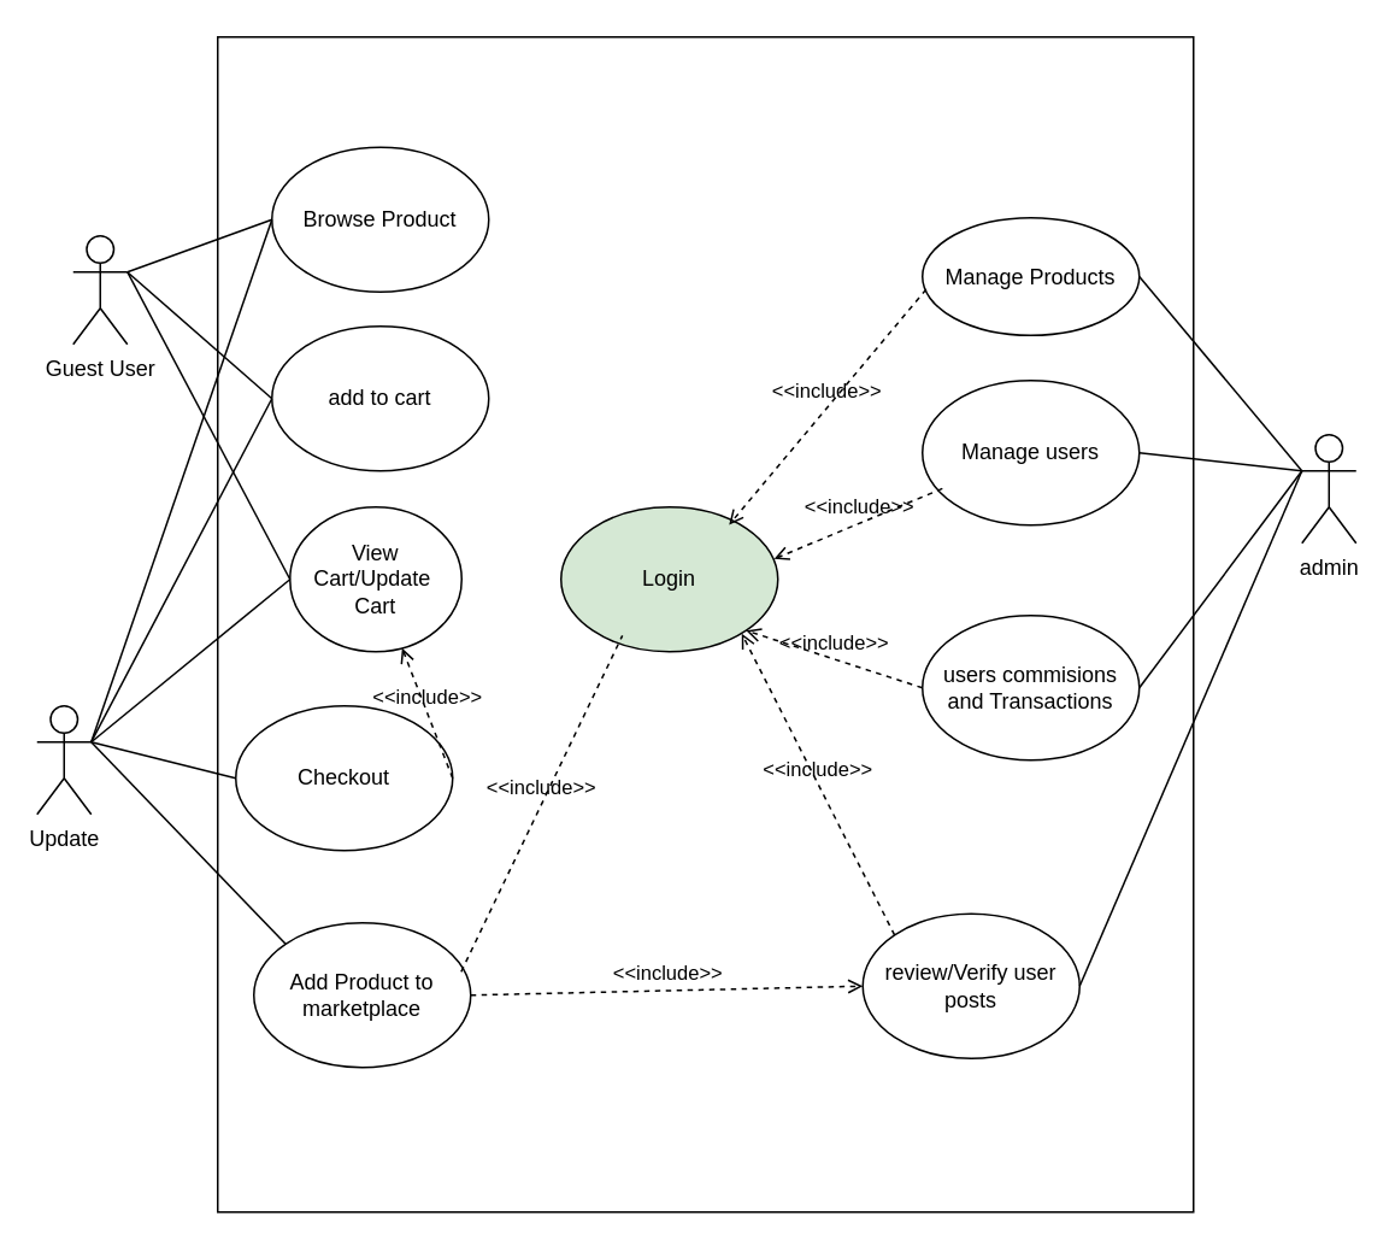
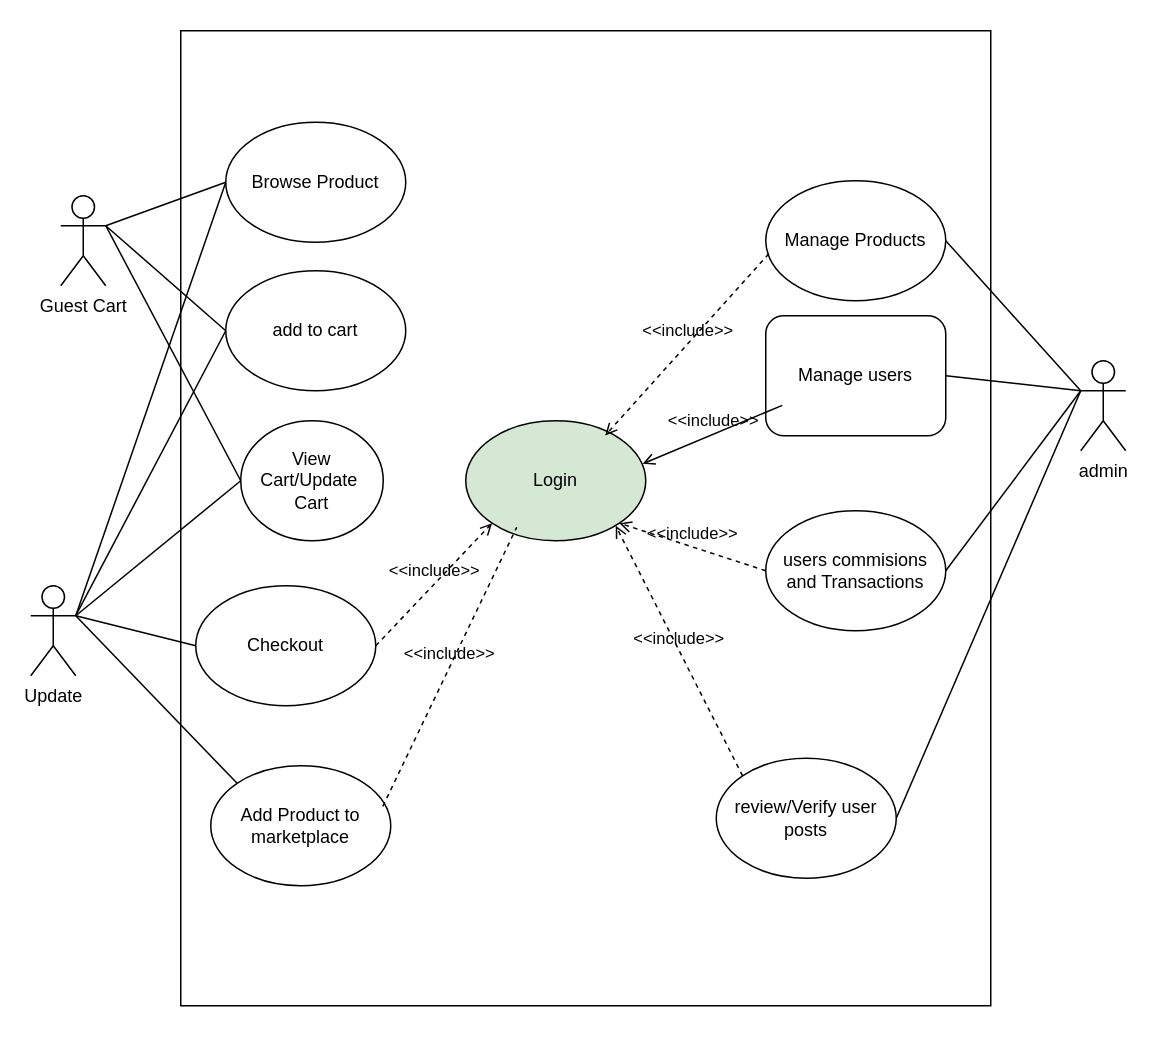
  <mxCell id="0" />
  <mxCell id="1" parent="0" />
  <mxCell id="2" value="" style="rounded=0;whiteSpace=wrap;html=1;" vertex="1" parent="1"><mxGeometry x="120" y="20" width="540" height="650" as="geometry" /></mxCell>
- <mxCell id="3" value="Guest User" style="shape=umlActor;verticalLabelPosition=bottom;verticalAlign=top;html=1;outlineConnect=0;" vertex="1" parent="1"><mxGeometry x="40" y="130" width="30" height="60" as="geometry" /></mxCell>
+ <mxCell id="3" value="Guest Cart" style="shape=umlActor;verticalLabelPosition=bottom;verticalAlign=top;html=1;outlineConnect=0;" vertex="1" parent="1"><mxGeometry x="40" y="130" width="30" height="60" as="geometry" /></mxCell>
  <mxCell id="4" value="admin" style="shape=umlActor;verticalLabelPosition=bottom;verticalAlign=top;html=1;outlineConnect=0;" vertex="1" parent="1"><mxGeometry x="720" y="240" width="30" height="60" as="geometry" /></mxCell>
  <mxCell id="5" value="Login" style="ellipse;whiteSpace=wrap;html=1;fillColor=#d5e8d4;" vertex="1" parent="1"><mxGeometry x="310" y="280" width="120" height="80" as="geometry" /></mxCell>
  <mxCell id="6" value="Add Product to marketplace" style="ellipse;whiteSpace=wrap;html=1;" vertex="1" parent="1"><mxGeometry x="140" y="510" width="120" height="80" as="geometry" /></mxCell>
  <mxCell id="7" value="add to cart" style="ellipse;whiteSpace=wrap;html=1;" vertex="1" parent="1"><mxGeometry x="150" y="180" width="120" height="80" as="geometry" /></mxCell>
  <mxCell id="8" value="users commisions&lt;div&gt;and Transactions&lt;/div&gt;" style="ellipse;whiteSpace=wrap;html=1;" vertex="1" parent="1"><mxGeometry x="510" y="340" width="120" height="80" as="geometry" /></mxCell>
  <mxCell id="9" value="View Cart/Update&amp;nbsp;&lt;div&gt;Cart&lt;/div&gt;" style="ellipse;whiteSpace=wrap;html=1;" vertex="1" parent="1"><mxGeometry x="160" y="280" width="95" height="80" as="geometry" /></mxCell>
- <mxCell id="10" value="Manage Products" style="ellipse;whiteSpace=wrap;html=1;" vertex="1" parent="1"><mxGeometry x="510" y="120" width="120" height="65" as="geometry" /></mxCell>
+ <mxCell id="10" value="Manage Products" style="ellipse;whiteSpace=wrap;html=1;" vertex="1" parent="1"><mxGeometry x="510" y="120" width="120" height="80" as="geometry" /></mxCell>
  <mxCell id="11" value="review/Verify user&lt;div&gt;posts&lt;/div&gt;" style="ellipse;whiteSpace=wrap;html=1;" vertex="1" parent="1"><mxGeometry x="477" y="505" width="120" height="80" as="geometry" /></mxCell>
  <mxCell id="12" value="Checkout" style="ellipse;whiteSpace=wrap;html=1;" vertex="1" parent="1"><mxGeometry x="130" y="390" width="120" height="80" as="geometry" /></mxCell>
  <mxCell id="13" value="Browse Product" style="ellipse;whiteSpace=wrap;html=1;" vertex="1" parent="1"><mxGeometry x="150" y="81" width="120" height="80" as="geometry" /></mxCell>
  <mxCell id="14" value="Update" style="shape=umlActor;verticalLabelPosition=bottom;verticalAlign=top;html=1;outlineConnect=0;" vertex="1" parent="1"><mxGeometry x="20" y="390" width="30" height="60" as="geometry" /></mxCell>
  <mxCell id="15" value="" style="endArrow=none;html=1;exitX=1;exitY=0.333;exitDx=0;exitDy=0;exitPerimeter=0;entryX=0;entryY=0.5;entryDx=0;entryDy=0;" edge="1" parent="1" source="3" target="13"><mxGeometry width="50" height="50" relative="1" as="geometry"><mxPoint x="470" y="370" as="sourcePoint" /><mxPoint x="520" y="320" as="targetPoint" /></mxGeometry></mxCell>
  <mxCell id="16" value="" style="endArrow=none;html=1;exitX=1;exitY=0.333;exitDx=0;exitDy=0;exitPerimeter=0;entryX=0;entryY=0.5;entryDx=0;entryDy=0;" edge="1" parent="1" source="3" target="7"><mxGeometry width="50" height="50" relative="1" as="geometry"><mxPoint x="80" y="160" as="sourcePoint" /><mxPoint x="160" y="131" as="targetPoint" /></mxGeometry></mxCell>
  <mxCell id="17" value="" style="endArrow=none;html=1;exitX=1;exitY=0.333;exitDx=0;exitDy=0;exitPerimeter=0;entryX=0;entryY=0.5;entryDx=0;entryDy=0;" edge="1" parent="1" source="14" target="13"><mxGeometry width="50" height="50" relative="1" as="geometry"><mxPoint x="80" y="160" as="sourcePoint" /><mxPoint x="160" y="230" as="targetPoint" /></mxGeometry></mxCell>
  <mxCell id="18" value="" style="endArrow=none;html=1;entryX=0;entryY=0.5;entryDx=0;entryDy=0;exitX=1;exitY=0.333;exitDx=0;exitDy=0;exitPerimeter=0;" edge="1" parent="1" source="14" target="7"><mxGeometry width="50" height="50" relative="1" as="geometry"><mxPoint x="50" y="460" as="sourcePoint" /><mxPoint x="160" y="131" as="targetPoint" /></mxGeometry></mxCell>
  <mxCell id="19" value="" style="endArrow=none;html=1;entryX=0;entryY=0.5;entryDx=0;entryDy=0;" edge="1" parent="1" target="9"><mxGeometry width="50" height="50" relative="1" as="geometry"><mxPoint x="50" y="410" as="sourcePoint" /><mxPoint x="160" y="230" as="targetPoint" /></mxGeometry></mxCell>
  <mxCell id="20" value="" style="endArrow=none;html=1;entryX=0;entryY=0.5;entryDx=0;entryDy=0;exitX=1;exitY=0.333;exitDx=0;exitDy=0;exitPerimeter=0;" edge="1" parent="1" source="14" target="12"><mxGeometry width="50" height="50" relative="1" as="geometry"><mxPoint x="50" y="460" as="sourcePoint" /><mxPoint x="170" y="330" as="targetPoint" /></mxGeometry></mxCell>
  <mxCell id="21" value="" style="endArrow=none;html=1;exitX=1;exitY=0.333;exitDx=0;exitDy=0;exitPerimeter=0;entryX=0;entryY=0.5;entryDx=0;entryDy=0;" edge="1" parent="1" source="3" target="9"><mxGeometry width="50" height="50" relative="1" as="geometry"><mxPoint x="80" y="160" as="sourcePoint" /><mxPoint x="160" y="230" as="targetPoint" /></mxGeometry></mxCell>
- <mxCell id="22" value="&amp;lt;&amp;lt;include&amp;gt;&amp;gt;" style="html=1;verticalAlign=bottom;labelBackgroundColor=none;endArrow=open;endFill=0;dashed=1;exitX=1;exitY=0.5;exitDx=0;exitDy=0;" edge="1" parent="1" source="12" target="9"><mxGeometry width="160" relative="1" as="geometry"><mxPoint x="260" y="170" as="sourcePoint" /><mxPoint x="420" y="170" as="targetPoint" /></mxGeometry></mxCell>
+ <mxCell id="22" value="&amp;lt;&amp;lt;include&amp;gt;&amp;gt;" style="html=1;verticalAlign=bottom;labelBackgroundColor=none;endArrow=open;endFill=0;dashed=1;entryX=0;entryY=1;entryDx=0;entryDy=0;exitX=1;exitY=0.5;exitDx=0;exitDy=0;" edge="1" parent="1" source="12" target="5"><mxGeometry width="160" relative="1" as="geometry"><mxPoint x="260" y="170" as="sourcePoint" /><mxPoint x="420" y="170" as="targetPoint" /></mxGeometry></mxCell>
  <mxCell id="23" value="" style="endArrow=none;html=1;entryX=0;entryY=0;entryDx=0;entryDy=0;exitX=1;exitY=0.333;exitDx=0;exitDy=0;exitPerimeter=0;" edge="1" parent="1" source="14" target="6"><mxGeometry width="50" height="50" relative="1" as="geometry"><mxPoint x="60" y="420" as="sourcePoint" /><mxPoint x="170" y="440" as="targetPoint" /></mxGeometry></mxCell>
  <mxCell id="24" value="&amp;lt;&amp;lt;include&amp;gt;&amp;gt;" style="html=1;verticalAlign=bottom;labelBackgroundColor=none;endArrow=none;endFill=0;dashed=1;entryX=0.283;entryY=0.888;entryDx=0;entryDy=0;exitX=0.956;exitY=0.338;exitDx=0;exitDy=0;exitPerimeter=0;entryPerimeter=0;" edge="1" parent="1" source="6" target="5"><mxGeometry width="160" relative="1" as="geometry"><mxPoint x="290" y="440" as="sourcePoint" /><mxPoint x="368" y="368" as="targetPoint" /></mxGeometry></mxCell>
  <mxCell id="25" value="" style="endArrow=none;html=1;entryX=0;entryY=0.333;entryDx=0;entryDy=0;exitX=1;exitY=0.5;exitDx=0;exitDy=0;entryPerimeter=0;" edge="1" parent="1" source="11" target="4"><mxGeometry width="50" height="50" relative="1" as="geometry"><mxPoint x="60" y="420" as="sourcePoint" /><mxPoint x="170" y="440" as="targetPoint" /></mxGeometry></mxCell>
- <mxCell id="26" value="&amp;lt;&amp;lt;include&amp;gt;&amp;gt;" style="html=1;verticalAlign=bottom;labelBackgroundColor=none;endArrow=open;endFill=0;dashed=1;entryX=0;entryY=0.5;entryDx=0;entryDy=0;exitX=1;exitY=0.5;exitDx=0;exitDy=0;" edge="1" parent="1" source="6" target="11"><mxGeometry width="160" relative="1" as="geometry"><mxPoint x="265" y="547" as="sourcePoint" /><mxPoint x="384" y="371" as="targetPoint" /></mxGeometry></mxCell>
- <mxCell id="27" value="Manage users" style="ellipse;whiteSpace=wrap;html=1;" vertex="1" parent="1"><mxGeometry x="510" y="210" width="120" height="80" as="geometry" /></mxCell>
+ <mxCell id="27" value="Manage users" style="whiteSpace=wrap;html=1;rounded=1;" vertex="1" parent="1"><mxGeometry x="510" y="210" width="120" height="80" as="geometry" /></mxCell>
  <mxCell id="28" value="" style="endArrow=none;html=1;entryX=1;entryY=0.5;entryDx=0;entryDy=0;exitX=0;exitY=0.333;exitDx=0;exitDy=0;exitPerimeter=0;" edge="1" parent="1" source="4" target="10"><mxGeometry width="50" height="50" relative="1" as="geometry"><mxPoint x="630" y="560" as="sourcePoint" /><mxPoint x="730" y="270" as="targetPoint" /></mxGeometry></mxCell>
  <mxCell id="29" value="" style="endArrow=none;html=1;entryX=1;entryY=0.5;entryDx=0;entryDy=0;exitX=0;exitY=0.333;exitDx=0;exitDy=0;exitPerimeter=0;" edge="1" parent="1" source="4" target="27"><mxGeometry width="50" height="50" relative="1" as="geometry"><mxPoint x="730" y="270" as="sourcePoint" /><mxPoint x="640" y="170" as="targetPoint" /></mxGeometry></mxCell>
  <mxCell id="30" value="" style="endArrow=none;html=1;entryX=1;entryY=0.5;entryDx=0;entryDy=0;exitX=0;exitY=0.333;exitDx=0;exitDy=0;exitPerimeter=0;" edge="1" parent="1" source="4" target="8"><mxGeometry width="50" height="50" relative="1" as="geometry"><mxPoint x="730" y="270" as="sourcePoint" /><mxPoint x="640" y="260" as="targetPoint" /></mxGeometry></mxCell>
  <mxCell id="31" value="&amp;lt;&amp;lt;include&amp;gt;&amp;gt;" style="html=1;verticalAlign=bottom;labelBackgroundColor=none;endArrow=open;endFill=0;dashed=1;exitX=0;exitY=0;exitDx=0;exitDy=0;" edge="1" parent="1" source="11"><mxGeometry width="160" relative="1" as="geometry"><mxPoint x="265" y="547" as="sourcePoint" /><mxPoint x="410" y="350" as="targetPoint" /></mxGeometry></mxCell>
  <mxCell id="32" value="&amp;lt;&amp;lt;include&amp;gt;&amp;gt;" style="html=1;verticalAlign=bottom;labelBackgroundColor=none;endArrow=open;endFill=0;dashed=1;entryX=1;entryY=1;entryDx=0;entryDy=0;exitX=0;exitY=0.5;exitDx=0;exitDy=0;" edge="1" parent="1" source="8" target="5"><mxGeometry width="160" relative="1" as="geometry"><mxPoint x="528" y="532" as="sourcePoint" /><mxPoint x="410" y="380" as="targetPoint" /></mxGeometry></mxCell>
- <mxCell id="33" value="&amp;lt;&amp;lt;include&amp;gt;&amp;gt;" style="html=1;verticalAlign=bottom;labelBackgroundColor=none;endArrow=open;endFill=0;dashed=1;entryX=0.983;entryY=0.359;entryDx=0;entryDy=0;exitX=0.092;exitY=0.747;exitDx=0;exitDy=0;entryPerimeter=0;exitPerimeter=0;" edge="1" parent="1" source="27" target="5"><mxGeometry width="160" relative="1" as="geometry"><mxPoint x="520" y="390" as="sourcePoint" /><mxPoint x="452" y="368" as="targetPoint" /></mxGeometry></mxCell>
+ <mxCell id="33" value="&amp;lt;&amp;lt;include&amp;gt;&amp;gt;" style="html=1;verticalAlign=bottom;labelBackgroundColor=none;endArrow=open;endFill=0;dashed=0;entryX=0.983;entryY=0.359;entryDx=0;entryDy=0;exitX=0.092;exitY=0.747;exitDx=0;exitDy=0;entryPerimeter=0;exitPerimeter=0;" edge="1" parent="1" source="27" target="5"><mxGeometry width="160" relative="1" as="geometry"><mxPoint x="520" y="390" as="sourcePoint" /><mxPoint x="452" y="368" as="targetPoint" /></mxGeometry></mxCell>
  <mxCell id="34" value="&amp;lt;&amp;lt;include&amp;gt;&amp;gt;" style="html=1;verticalAlign=bottom;labelBackgroundColor=none;endArrow=open;endFill=0;dashed=1;entryX=0.775;entryY=0.122;entryDx=0;entryDy=0;exitX=0.017;exitY=0.609;exitDx=0;exitDy=0;entryPerimeter=0;exitPerimeter=0;" edge="1" parent="1" source="10" target="5"><mxGeometry width="160" relative="1" as="geometry"><mxPoint x="531" y="280" as="sourcePoint" /><mxPoint x="458" y="319" as="targetPoint" /></mxGeometry></mxCell>
